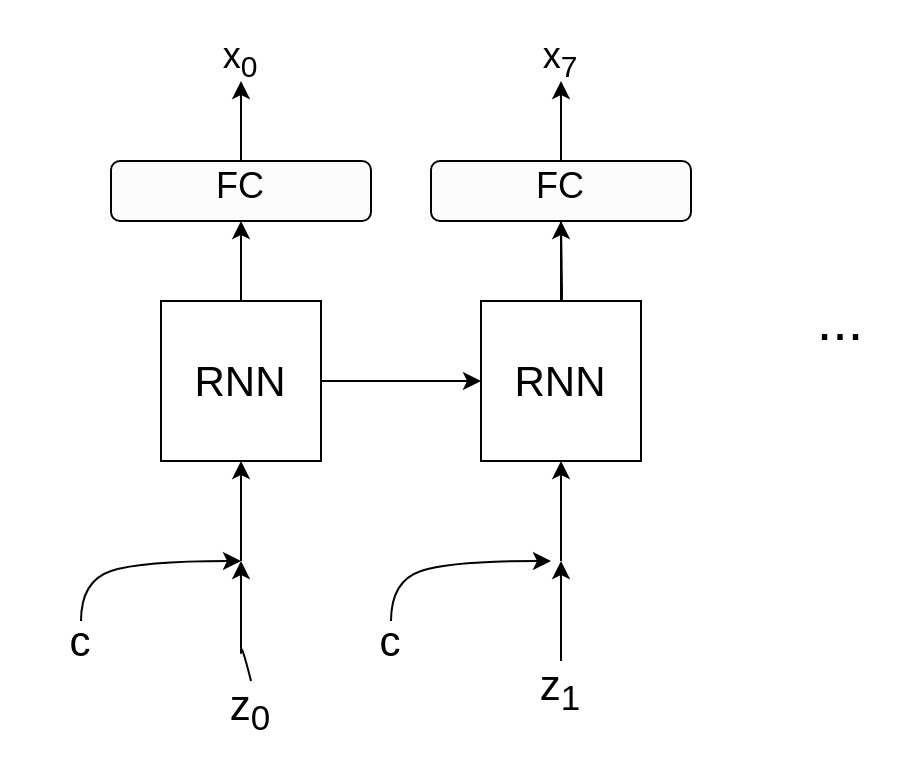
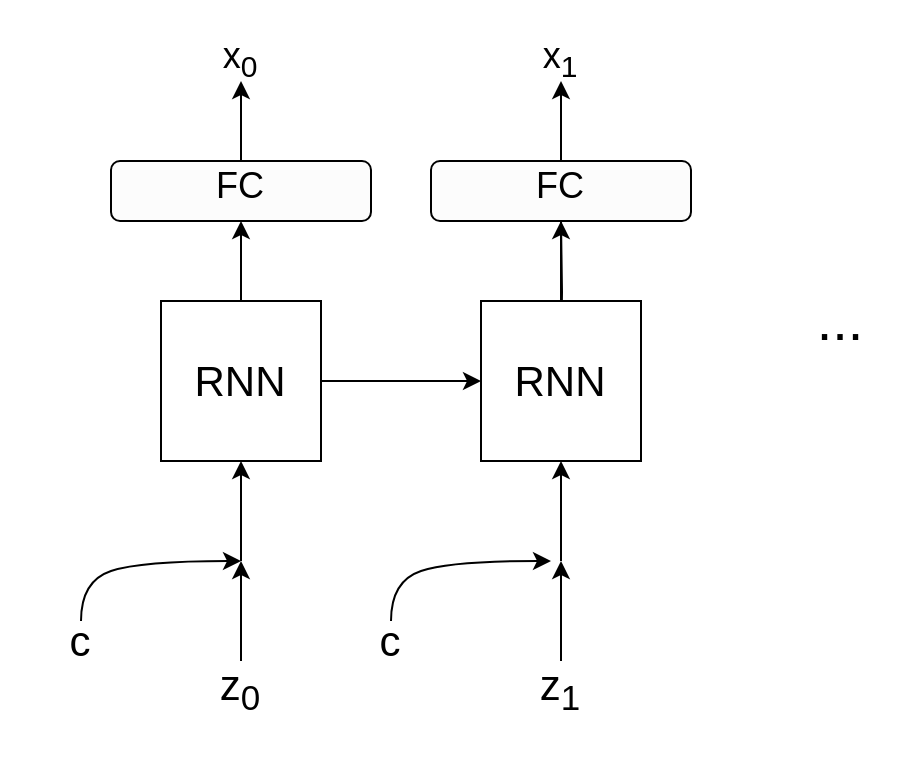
  <mxCell id="0" />
  <mxCell id="1" parent="0" />
  <mxCell id="2" value="" style="rounded=1;whiteSpace=wrap;html=1;shadow=0;sketch=0;fillWeight=-1;disableMultiStroke=1;fontSize=21;fillColor=#FCFCFC;" parent="1" vertex="1"><mxGeometry x="55" y="80" width="130" height="30" as="geometry" /></mxCell>
  <mxCell id="3" value="" style="whiteSpace=wrap;html=1;aspect=fixed;" parent="1" vertex="1"><mxGeometry x="80" y="150" width="80" height="80" as="geometry" /></mxCell>
- <mxCell id="4" value="z&lt;sub&gt;0&lt;/sub&gt;" style="text;html=1;strokeColor=none;fillColor=none;align=center;verticalAlign=middle;whiteSpace=wrap;rounded=0;shadow=0;sketch=1;fillWeight=-1;disableMultiStroke=1;fontSize=21;" parent="1" vertex="1"><mxGeometry x="110" y="340" width="30" height="30" as="geometry" /></mxCell>
+ <mxCell id="4" value="z&lt;sub&gt;0&lt;/sub&gt;" style="text;html=1;strokeColor=none;fillColor=none;align=center;verticalAlign=middle;whiteSpace=wrap;rounded=0;shadow=0;sketch=1;fillWeight=-1;disableMultiStroke=1;fontSize=21;" parent="1" vertex="1"><mxGeometry x="105" y="330" width="30" height="30" as="geometry" /></mxCell>
  <mxCell id="5" value="" style="curved=1;endArrow=classic;html=1;fontSize=21;exitX=0.5;exitY=0;exitDx=0;exitDy=0;" parent="1" source="4" edge="1"><mxGeometry width="50" height="50" relative="1" as="geometry"><mxPoint x="122.575" y="340.299" as="sourcePoint" /><mxPoint x="120" y="280" as="targetPoint" /><Array as="points"><mxPoint x="120" y="320" /><mxPoint x="120" y="330" /><mxPoint x="120" y="290" /></Array></mxGeometry></mxCell>
  <mxCell id="6" value="RNN" style="text;html=1;strokeColor=none;fillColor=none;align=center;verticalAlign=middle;whiteSpace=wrap;rounded=0;shadow=0;sketch=0;fillWeight=-1;disableMultiStroke=1;fontSize=21;" parent="1" vertex="1"><mxGeometry x="100" y="180" width="40" height="20" as="geometry" /></mxCell>
  <mxCell id="7" value="" style="endArrow=classic;html=1;fontSize=21;" parent="1" edge="1"><mxGeometry width="50" height="50" relative="1" as="geometry"><mxPoint x="120" y="150" as="sourcePoint" /><mxPoint x="120" y="110" as="targetPoint" /></mxGeometry></mxCell>
  <mxCell id="8" value="FC" style="text;html=1;strokeColor=none;fillColor=none;align=center;verticalAlign=middle;whiteSpace=wrap;rounded=0;shadow=0;sketch=0;fillWeight=-1;disableMultiStroke=1;fontSize=18;" parent="1" vertex="1"><mxGeometry x="95" y="80" width="50" height="25" as="geometry" /></mxCell>
  <mxCell id="9" value="x&lt;sub&gt;0&lt;/sub&gt;" style="text;html=1;strokeColor=none;fillColor=none;align=center;verticalAlign=middle;whiteSpace=wrap;rounded=0;shadow=0;sketch=0;fillWeight=-1;disableMultiStroke=1;fontSize=18;" parent="1" vertex="1"><mxGeometry x="100" y="20" width="40" height="20" as="geometry" /></mxCell>
  <mxCell id="10" value="" style="endArrow=classic;html=1;fontSize=18;entryX=0.5;entryY=1;entryDx=0;entryDy=0;" parent="1" target="9" edge="1"><mxGeometry width="50" height="50" relative="1" as="geometry"><mxPoint x="120" y="80" as="sourcePoint" /><mxPoint x="170" y="30" as="targetPoint" /></mxGeometry></mxCell>
  <mxCell id="11" value="" style="endArrow=classic;html=1;fontSize=18;" parent="1" edge="1"><mxGeometry width="50" height="50" relative="1" as="geometry"><mxPoint x="160" y="190" as="sourcePoint" /><mxPoint x="240" y="190" as="targetPoint" /></mxGeometry></mxCell>
  <mxCell id="12" value="" style="edgeStyle=orthogonalEdgeStyle;rounded=0;orthogonalLoop=1;jettySize=auto;html=1;fontSize=18;" parent="1" target="14" edge="1"><mxGeometry relative="1" as="geometry"><mxPoint x="280" y="110" as="sourcePoint" /></mxGeometry></mxCell>
  <mxCell id="13" value="" style="whiteSpace=wrap;html=1;aspect=fixed;" parent="1" vertex="1"><mxGeometry x="240" y="150" width="80" height="80" as="geometry" /></mxCell>
  <mxCell id="14" value="RNN" style="text;html=1;strokeColor=none;fillColor=none;align=center;verticalAlign=middle;whiteSpace=wrap;rounded=0;shadow=0;sketch=0;fillWeight=-1;disableMultiStroke=1;fontSize=21;" parent="1" vertex="1"><mxGeometry x="260" y="180" width="40" height="20" as="geometry" /></mxCell>
- <mxCell id="15" value="x&lt;sub&gt;7&lt;/sub&gt;" style="text;html=1;strokeColor=none;fillColor=none;align=center;verticalAlign=middle;whiteSpace=wrap;rounded=0;shadow=0;sketch=0;fillWeight=-1;disableMultiStroke=1;fontSize=18;" parent="1" vertex="1"><mxGeometry x="260" y="20" width="40" height="20" as="geometry" /></mxCell>
+ <mxCell id="15" value="x&lt;sub&gt;1&lt;/sub&gt;" style="text;html=1;strokeColor=none;fillColor=none;align=center;verticalAlign=middle;whiteSpace=wrap;rounded=0;shadow=0;sketch=0;fillWeight=-1;disableMultiStroke=1;fontSize=18;" parent="1" vertex="1"><mxGeometry x="260" y="20" width="40" height="20" as="geometry" /></mxCell>
  <mxCell id="16" value="" style="endArrow=classic;html=1;fontSize=18;entryX=0.5;entryY=1;entryDx=0;entryDy=0;" parent="1" target="15" edge="1"><mxGeometry width="50" height="50" relative="1" as="geometry"><mxPoint x="280" y="80" as="sourcePoint" /><mxPoint x="330" y="30" as="targetPoint" /></mxGeometry></mxCell>
  <mxCell id="17" value="..." style="text;html=1;strokeColor=none;fillColor=none;align=center;verticalAlign=middle;whiteSpace=wrap;rounded=0;shadow=0;sketch=0;fillWeight=-1;disableMultiStroke=1;fontSize=28;" parent="1" vertex="1"><mxGeometry x="400" y="150" width="40" height="20" as="geometry" /></mxCell>
  <mxCell id="18" value="&lt;font style=&quot;font-size: 21px;&quot;&gt;c&lt;/font&gt;" style="text;html=1;strokeColor=none;fillColor=none;align=center;verticalAlign=middle;whiteSpace=wrap;rounded=0;fontSize=21;" vertex="1" parent="1"><mxGeometry x="20" y="310" width="40" height="20" as="geometry" /></mxCell>
  <mxCell id="19" value="" style="curved=1;endArrow=classic;html=1;exitX=0.5;exitY=0;exitDx=0;exitDy=0;" edge="1" parent="1" source="18"><mxGeometry width="50" height="50" relative="1" as="geometry"><mxPoint x="45" y="310" as="sourcePoint" /><mxPoint x="120" y="280" as="targetPoint" /><Array as="points"><mxPoint x="40" y="290" /><mxPoint x="70" y="280" /></Array></mxGeometry></mxCell>
  <mxCell id="20" value="" style="endArrow=classic;html=1;entryX=0.5;entryY=1;entryDx=0;entryDy=0;" edge="1" parent="1" target="3"><mxGeometry width="50" height="50" relative="1" as="geometry"><mxPoint x="120" y="280" as="sourcePoint" /><mxPoint x="160" y="230" as="targetPoint" /></mxGeometry></mxCell>
  <mxCell id="21" value="" style="rounded=1;whiteSpace=wrap;html=1;shadow=0;sketch=0;fillWeight=-1;disableMultiStroke=1;fontSize=21;fillColor=#FCFCFC;" vertex="1" parent="1"><mxGeometry x="215" y="80" width="130" height="30" as="geometry" /></mxCell>
  <mxCell id="22" value="" style="endArrow=classic;html=1;fontSize=21;" edge="1" parent="1"><mxGeometry width="50" height="50" relative="1" as="geometry"><mxPoint x="280" y="150" as="sourcePoint" /><mxPoint x="280" y="110" as="targetPoint" /></mxGeometry></mxCell>
  <mxCell id="23" value="FC" style="text;html=1;strokeColor=none;fillColor=none;align=center;verticalAlign=middle;whiteSpace=wrap;rounded=0;shadow=0;sketch=0;fillWeight=-1;disableMultiStroke=1;fontSize=18;" vertex="1" parent="1"><mxGeometry x="255" y="80" width="50" height="25" as="geometry" /></mxCell>
  <mxCell id="24" value="z&lt;sub&gt;1&lt;/sub&gt;" style="text;html=1;strokeColor=none;fillColor=none;align=center;verticalAlign=middle;whiteSpace=wrap;rounded=0;shadow=0;sketch=1;fillWeight=-1;disableMultiStroke=1;fontSize=21;" vertex="1" parent="1"><mxGeometry x="265" y="330" width="30" height="30" as="geometry" /></mxCell>
  <mxCell id="25" value="" style="curved=1;endArrow=classic;html=1;fontSize=21;" edge="1" parent="1"><mxGeometry width="50" height="50" relative="1" as="geometry"><mxPoint x="280" y="330" as="sourcePoint" /><mxPoint x="280" y="280" as="targetPoint" /><Array as="points"><mxPoint x="280" y="330" /><mxPoint x="280" y="290" /></Array></mxGeometry></mxCell>
  <mxCell id="26" value="" style="endArrow=classic;html=1;entryX=0.5;entryY=1;entryDx=0;entryDy=0;" edge="1" parent="1" target="13"><mxGeometry width="50" height="50" relative="1" as="geometry"><mxPoint x="280" y="280" as="sourcePoint" /><mxPoint x="330" y="230" as="targetPoint" /></mxGeometry></mxCell>
  <mxCell id="27" value="&lt;font style=&quot;font-size: 21px;&quot;&gt;c&lt;/font&gt;" style="text;html=1;strokeColor=none;fillColor=none;align=center;verticalAlign=middle;whiteSpace=wrap;rounded=0;fontSize=21;" vertex="1" parent="1"><mxGeometry x="175" y="310" width="40" height="20" as="geometry" /></mxCell>
  <mxCell id="28" value="" style="curved=1;endArrow=classic;html=1;exitX=0.5;exitY=0;exitDx=0;exitDy=0;" edge="1" parent="1" source="27"><mxGeometry width="50" height="50" relative="1" as="geometry"><mxPoint x="200" y="310" as="sourcePoint" /><mxPoint x="275" y="280" as="targetPoint" /><Array as="points"><mxPoint x="195" y="290" /><mxPoint x="225" y="280" /></Array></mxGeometry></mxCell>
